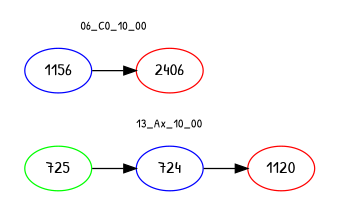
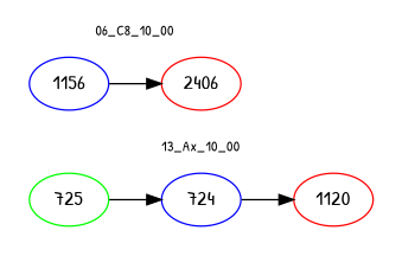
  digraph {
    fontname="Patrick Hand"
    rankdir=LR
    node [color=blue fontname="Patrick Hand"]
    edge [color=black fontname="Patrick Hand"]
    n1 [color=green label=725]
    n2 [label=724]
    n3 [color=red label=1120]
    n4 [label=1156]
    n5 [color=red label=2406]
    subgraph cluster_1 {
      color=white
      fontsize=10
      label="13_Ax_10_00"
      n1
      n2
      n3
    }
    subgraph cluster_2 {
      color=white
      fontsize=10
-     label="06_C0_10_00"
+     label="06_C8_10_00"
      n4
      n5
    }
    n1 -> n2
    n2 -> n3
    n4 -> n5
  }
